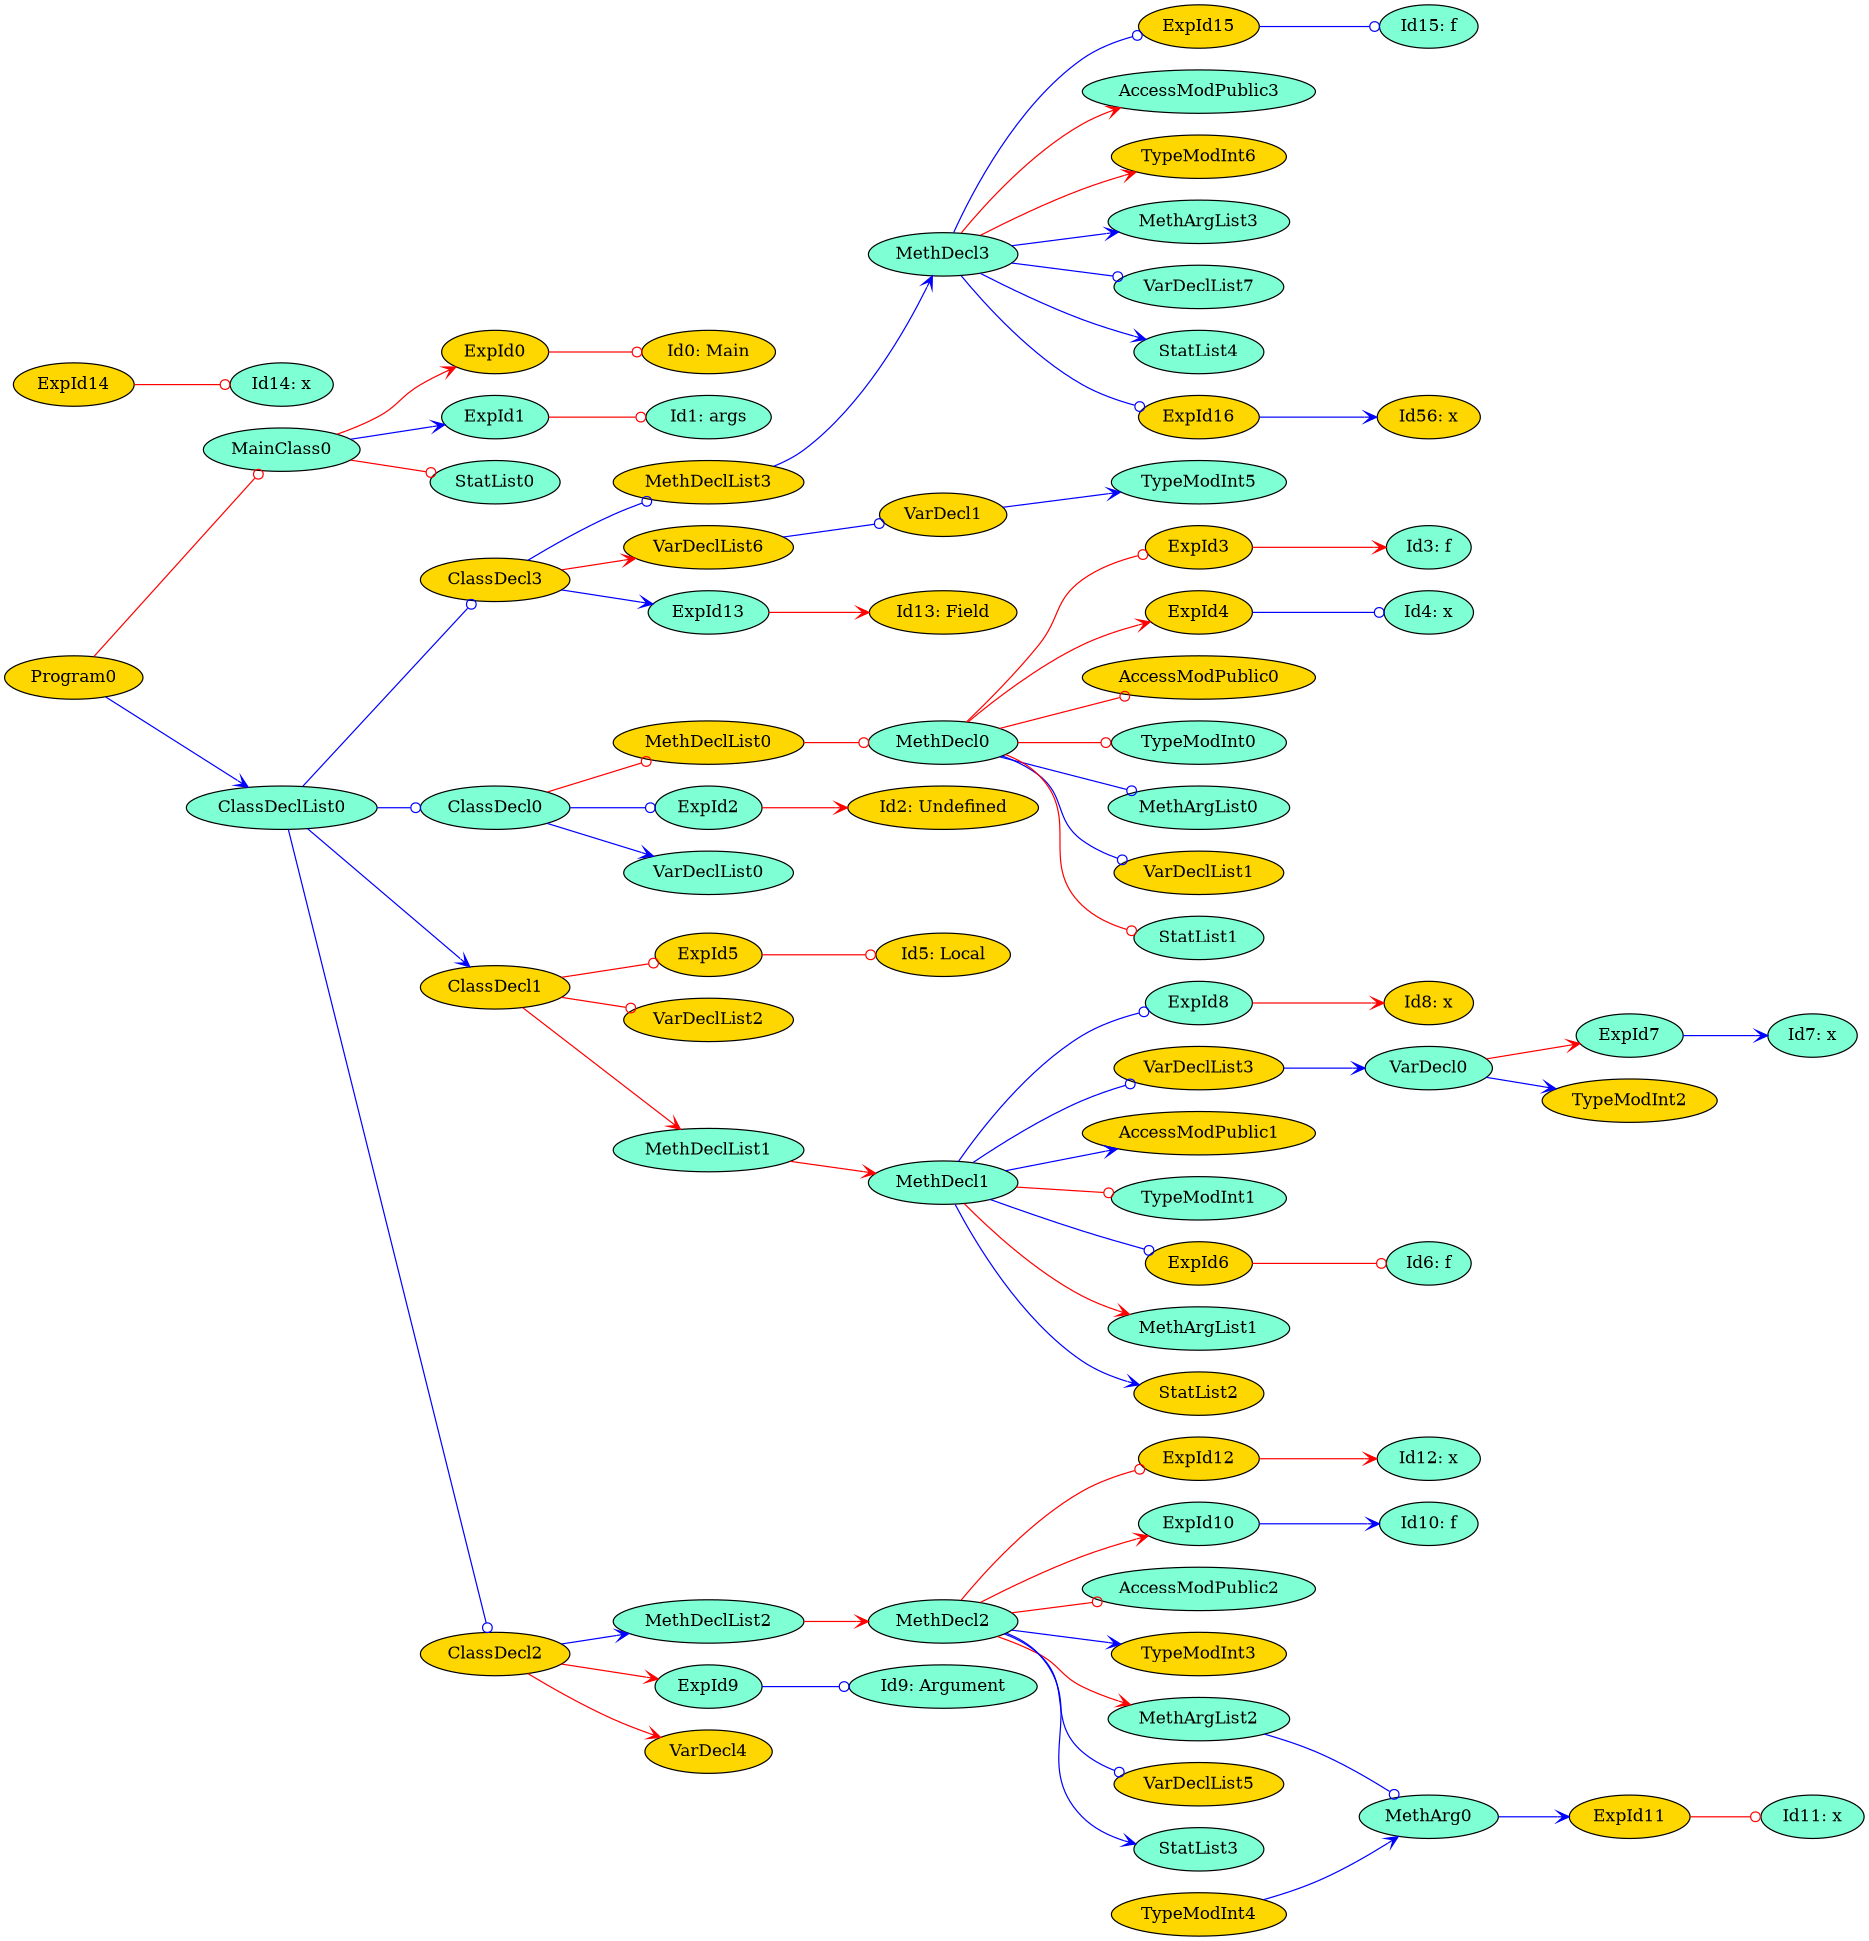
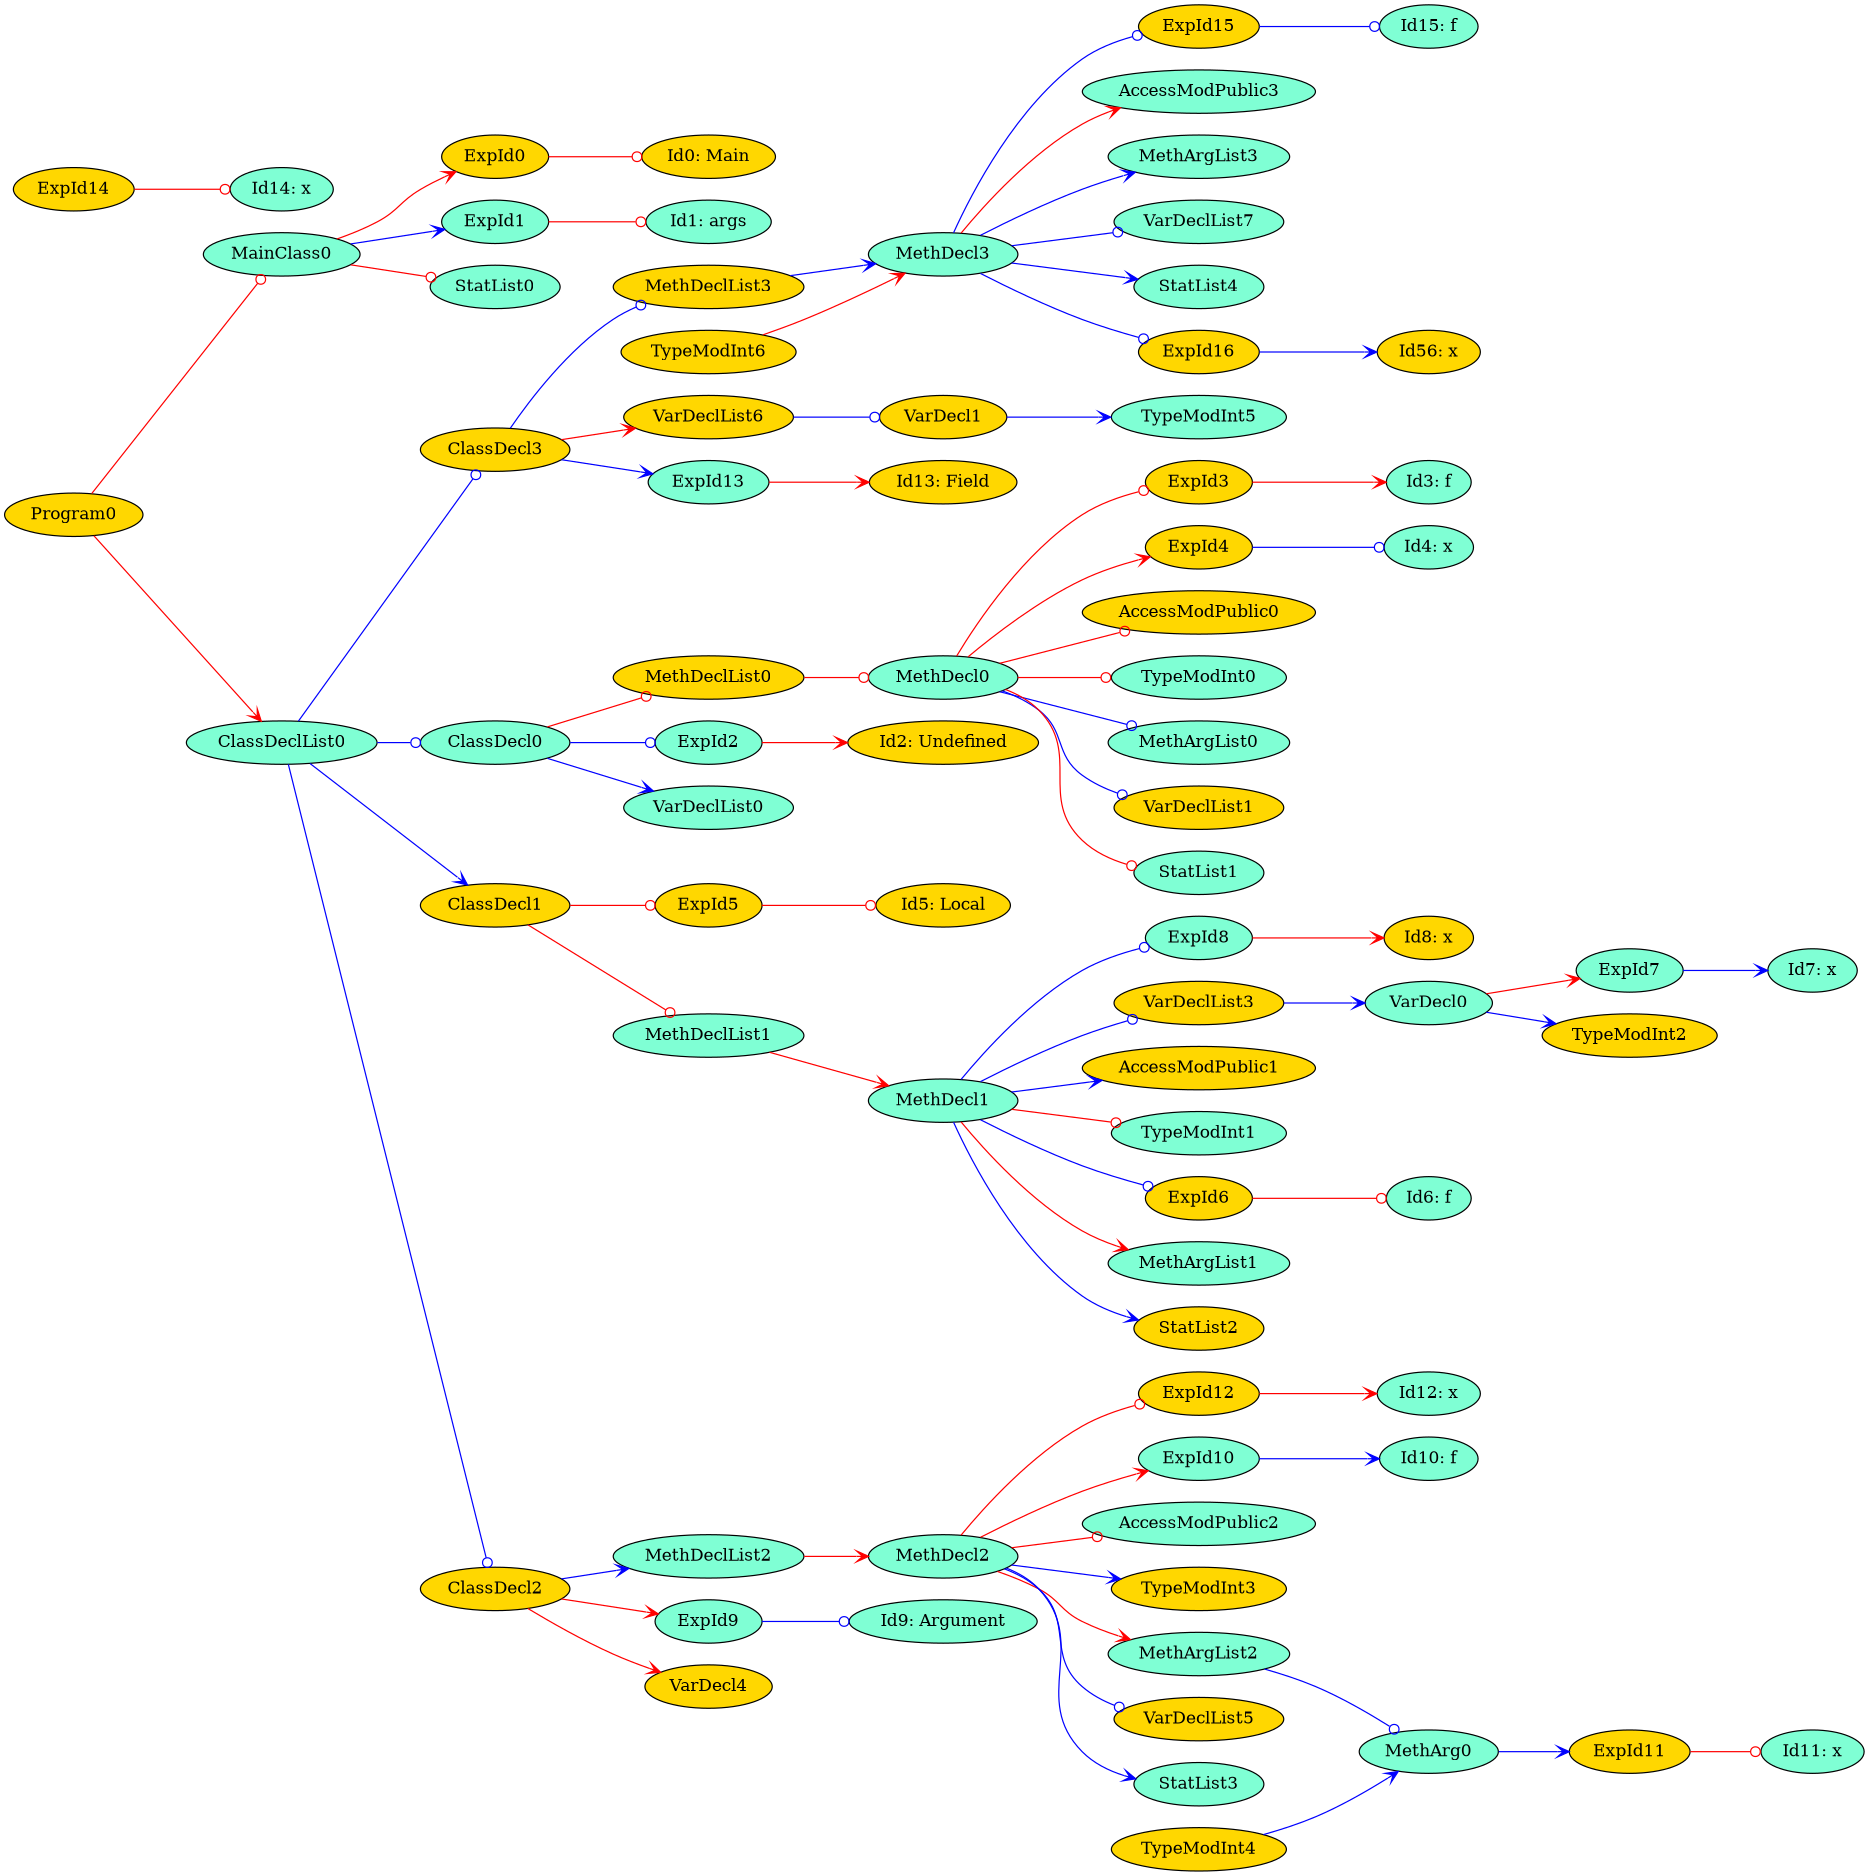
  digraph {
    ordering=out
    rankdir=LR
    node [fillcolor=aquamarine style=filled]
    edge [arrowhead=vee color=blue]
    MethDeclList3 [fillcolor=gold]
    MethDecl3
    ExpId15 [fillcolor=gold]
    AccessModPublic3
    TypeModInt6 [fillcolor=gold]
    MethArgList3
    VarDeclList7
    StatList4
    ExpId16 [fillcolor=gold]
    "Id15: f"
    n11 [fillcolor=gold label="Id56: x"]
    VarDeclList6 [fillcolor=gold]
    VarDecl1 [fillcolor=gold]
    TypeModInt5
    ExpId14 [fillcolor=gold]
    "Id14: x"
    ClassDecl3 [fillcolor=gold]
    ExpId13
    "Id13: Field" [fillcolor=gold]
    MethDeclList2
    MethDecl2
    ExpId12 [fillcolor=gold]
    ExpId10
    AccessModPublic2
    TypeModInt3 [fillcolor=gold]
    MethArgList2
    VarDeclList5 [fillcolor=gold]
    StatList3
    "Id12: x"
    "Id10: f"
    MethArg0
    ExpId11 [fillcolor=gold]
    TypeModInt4 [fillcolor=gold]
    "Id11: x"
    MethDeclList0 [fillcolor=gold]
    MethDecl0
    ExpId3 [fillcolor=gold]
    ExpId4 [fillcolor=gold]
    AccessModPublic0 [fillcolor=gold]
    TypeModInt0
    MethArgList0
    VarDeclList1 [fillcolor=gold]
    StatList1
    "Id3: f"
    "Id4: x"
    ClassDecl0
    ExpId2
    VarDeclList0
    "Id2: Undefined" [fillcolor=gold]
    "Id8: x" [fillcolor=gold]
    ExpId8
    ClassDecl1 [fillcolor=gold]
    ExpId5 [fillcolor=gold]
-   VarDeclList2 [fillcolor=gold]
    MethDeclList1
    "Id5: Local" [fillcolor=gold]
    MethDecl1
    VarDeclList3 [fillcolor=gold]
    AccessModPublic1 [fillcolor=gold]
    TypeModInt1
    ExpId6 [fillcolor=gold]
    MethArgList1
    StatList2 [fillcolor=gold]
    ExpId0 [fillcolor=gold]
    MainClass0
    ExpId1
    StatList0
    "Id0: Main" [fillcolor=gold]
    "Id1: args"
    Program0 [fillcolor=gold]
    ClassDeclList0
    ClassDecl2 [fillcolor=gold]
    ExpId9
    n74 [fillcolor=gold label=VarDecl4]
    VarDecl0
    "Id6: f"
    "Id9: Argument"
    ExpId7
    TypeModInt2 [fillcolor=gold]
    "Id7: x"
    MethDeclList3 -> MethDecl3
    MethDecl3 -> ExpId15 [arrowhead=odot]
    MethDecl3 -> AccessModPublic3 [color=red]
-   MethDecl3 -> TypeModInt6 [color=red]
+   TypeModInt6 -> MethDecl3 [color=red]
    MethDecl3 -> MethArgList3
    MethDecl3 -> VarDeclList7 [arrowhead=odot]
    MethDecl3 -> StatList4
    MethDecl3 -> ExpId16 [arrowhead=odot]
    ExpId15 -> "Id15: f" [arrowhead=odot]
    ExpId16 -> n11
    VarDeclList6 -> VarDecl1 [arrowhead=odot]
    VarDecl1 -> TypeModInt5
    ExpId14 -> "Id14: x" [arrowhead=odot color=red]
    ClassDecl3 -> MethDeclList3 [arrowhead=odot]
    ClassDecl3 -> VarDeclList6 [color=red]
    ClassDecl3 -> ExpId13
    ExpId13 -> "Id13: Field" [color=red]
    MethDeclList2 -> MethDecl2 [color=red]
    MethDecl2 -> ExpId12 [arrowhead=odot color=red]
    MethDecl2 -> ExpId10 [color=red]
    MethDecl2 -> AccessModPublic2 [arrowhead=odot color=red]
    MethDecl2 -> TypeModInt3
    MethDecl2 -> MethArgList2 [color=red]
    MethDecl2 -> VarDeclList5 [arrowhead=odot]
    MethDecl2 -> StatList3
    ExpId12 -> "Id12: x" [color=red]
    ExpId10 -> "Id10: f"
    MethArgList2 -> MethArg0 [arrowhead=odot]
    MethArg0 -> ExpId11
    ExpId11 -> "Id11: x" [arrowhead=odot color=red]
    TypeModInt4 -> MethArg0
    MethDeclList0 -> MethDecl0 [arrowhead=odot color=red]
    MethDecl0 -> ExpId3 [arrowhead=odot color=red]
    MethDecl0 -> ExpId4 [color=red]
    MethDecl0 -> AccessModPublic0 [arrowhead=odot color=red]
    MethDecl0 -> TypeModInt0 [arrowhead=odot color=red]
    MethDecl0 -> MethArgList0 [arrowhead=odot]
    MethDecl0 -> VarDeclList1 [arrowhead=odot]
    MethDecl0 -> StatList1 [arrowhead=odot color=red]
    ExpId3 -> "Id3: f" [color=red]
    ExpId4 -> "Id4: x" [arrowhead=odot]
    ClassDecl0 -> MethDeclList0 [arrowhead=odot color=red]
    ClassDecl0 -> ExpId2 [arrowhead=odot]
    ClassDecl0 -> VarDeclList0
    ExpId2 -> "Id2: Undefined" [color=red]
    ExpId8 -> "Id8: x" [color=red]
    ClassDecl1 -> ExpId5 [arrowhead=odot color=red]
-   ClassDecl1 -> VarDeclList2 [arrowhead=odot color=red]
-   ClassDecl1 -> MethDeclList1 [color=red]
+   ClassDecl1 -> MethDeclList1 [arrowhead=odot color=red]
    ExpId5 -> "Id5: Local" [arrowhead=odot color=red]
    MethDeclList1 -> MethDecl1 [color=red]
    MethDecl1 -> ExpId8 [arrowhead=odot]
    MethDecl1 -> VarDeclList3 [arrowhead=odot]
    MethDecl1 -> AccessModPublic1
    MethDecl1 -> TypeModInt1 [arrowhead=odot color=red]
    MethDecl1 -> ExpId6 [arrowhead=odot]
    MethDecl1 -> MethArgList1 [color=red]
    MethDecl1 -> StatList2
    VarDeclList3 -> VarDecl0
    ExpId6 -> "Id6: f" [arrowhead=odot color=red]
    ExpId0 -> "Id0: Main" [arrowhead=odot color=red]
    MainClass0 -> ExpId0 [color=red]
    MainClass0 -> ExpId1
    MainClass0 -> StatList0 [arrowhead=odot color=red]
    ExpId1 -> "Id1: args" [arrowhead=odot color=red]
    Program0 -> MainClass0 [arrowhead=odot color=red]
-   Program0 -> ClassDeclList0
+   Program0 -> ClassDeclList0 [color=red]
    ClassDeclList0 -> ClassDecl3 [arrowhead=odot]
    ClassDeclList0 -> ClassDecl0 [arrowhead=odot]
    ClassDeclList0 -> ClassDecl1
    ClassDeclList0 -> ClassDecl2 [arrowhead=odot]
    ClassDecl2 -> MethDeclList2
    ClassDecl2 -> ExpId9 [color=red]
    ClassDecl2 -> n74 [color=red]
    ExpId9 -> "Id9: Argument" [arrowhead=odot]
    VarDecl0 -> ExpId7 [color=red]
    VarDecl0 -> TypeModInt2
    ExpId7 -> "Id7: x"
  }
